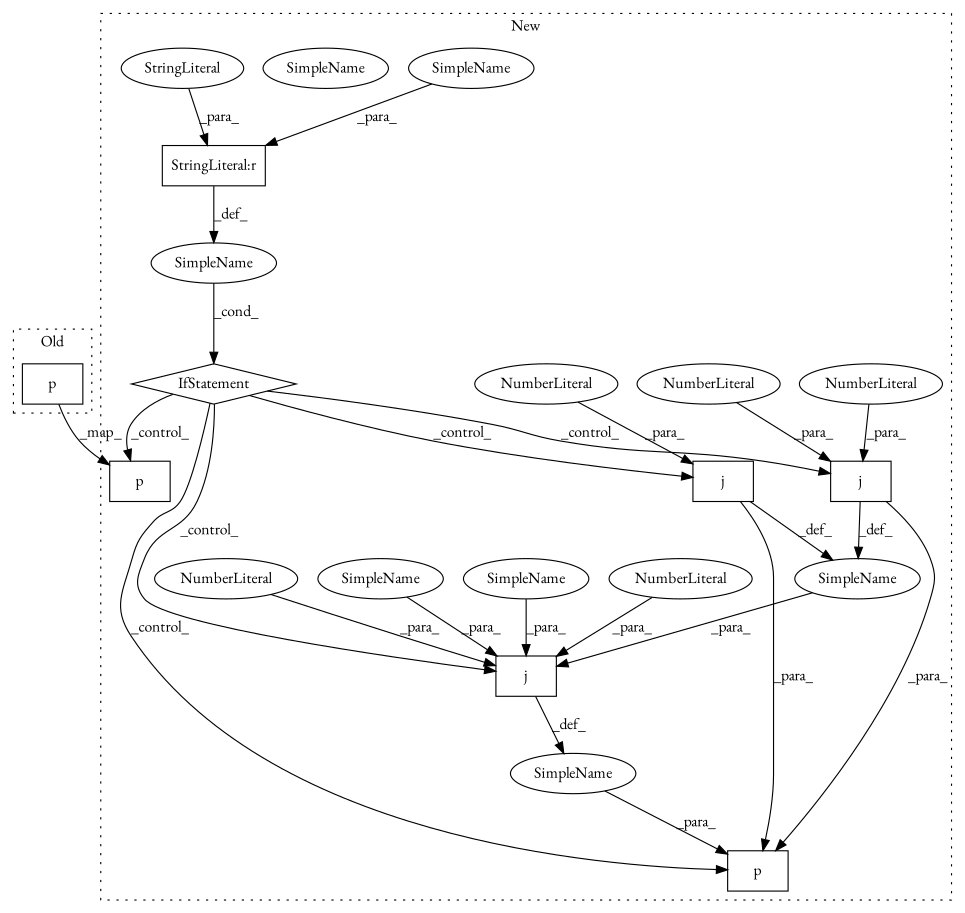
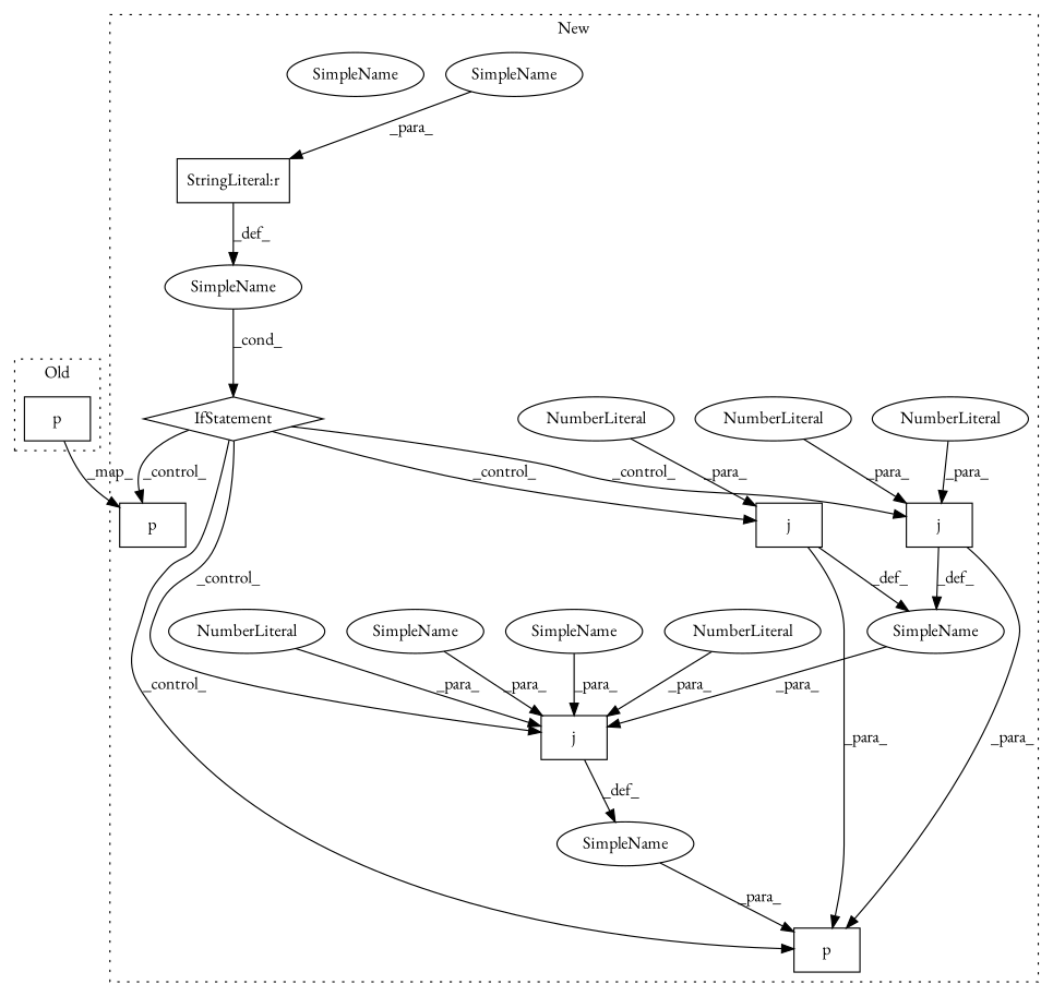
  digraph {
    fontname="EB Garamond"
    node [a=42 fontname="EB Garamond" shape=ellipse]
    edge [fontname="EB Garamond"]
    n1 [a=25 l="4,2" label=IfStatement s="3534,3550" shape=diamond]
    n2 [a=34 l=1 label=NumberLiteral s=4374]
    n3 [a=34 l=3 label=NumberLiteral s=4360]
    n4 [a=34 l=3 label=NumberLiteral s=4404]
    n5 [label=SimpleName]
    n6 [l=9 label=SimpleName s=4266]
    n7 [label=SimpleName]
    n8 [l=4 label=SimpleName s=3538]
    n9 [label=SimpleName]
    n10 [label=SimpleName]
    n11 [l=4 label=SimpleName s=3538]
-   n12 [a=45 l=4 label=StringLiteral s=3546]
    n13 [a=106 l=15 label=j s=4374 shape=box]
    n14 [a=106 l=19 label=j s=4344 shape=box]
    n15 [a=106 l=183 label=j s=4239 shape=box]
    n16 [a=112 l=16 label=p s=4223 shape=box]
    n17 [a=112 l=16 label=p s=3779 shape=box]
    n18 [a=34 l=2 label=NumberLiteral s=4420]
    n19 [a=34 l=3 label=NumberLiteral s=4344]
    n20 [a=27 l=4 label="StringLiteral:r" s=3542 shape=box]
    n21 [a=112 l=14 label=p s=3547 shape=box]
    subgraph cluster_1 {
      label=New
      style=dotted
      n1
      n2
      n3
      n4
      n5
      n6
      n7
      n8
      n9
      n10
      n11
-     n12
      n13
      n14
      n15
      n16
      n17
      n18
      n19
      n20
    }
    subgraph cluster_2 {
      label=Old
      style=dotted
      n21
    }
    n1 -> n13 [label=_control_]
    n1 -> n14 [label=_control_]
    n1 -> n15 [label=_control_]
    n1 -> n16 [label=_control_]
    n1 -> n17 [label=_control_]
    n2 -> n13 [label=_para_]
    n3 -> n14 [label=_para_]
    n4 -> n15 [label=_para_]
    n5 -> n1 [label=_cond_]
    n6 -> n15 [label=_para_]
    n7 -> n15 [label=_para_]
    n8 -> n20 [label=_para_]
    n9 -> n15 [label=_para_]
    n10 -> n16 [label=_para_]
-   n12 -> n20 [label=_para_]
    n13 -> n7 [label=_def_]
    n13 -> n16 [label=_para_]
    n14 -> n7 [label=_def_]
    n14 -> n16 [label=_para_]
    n15 -> n10 [label=_def_]
    n18 -> n15 [label=_para_]
    n19 -> n14 [label=_para_]
    n20 -> n5 [label=_def_]
    n21 -> n17 [label=_map_]
  }
